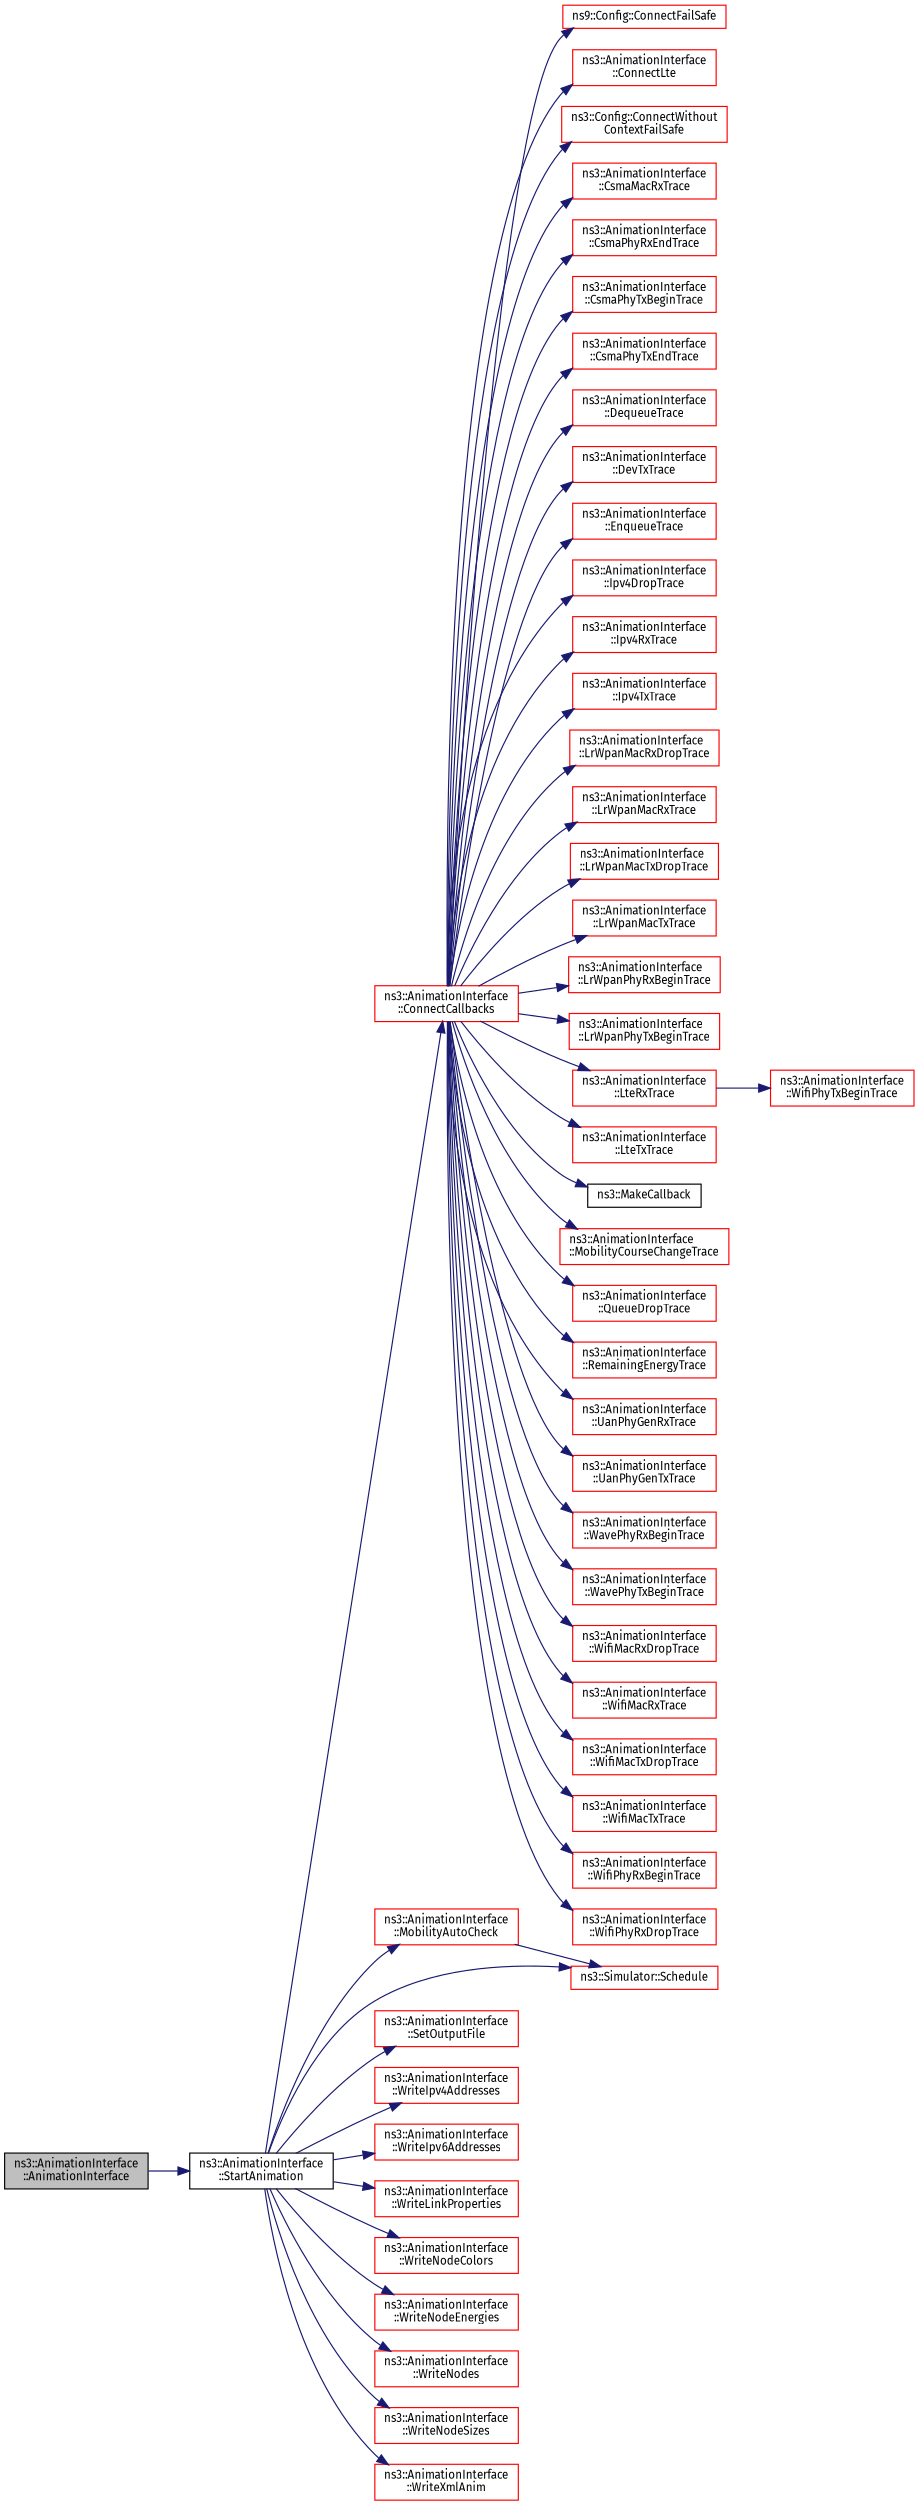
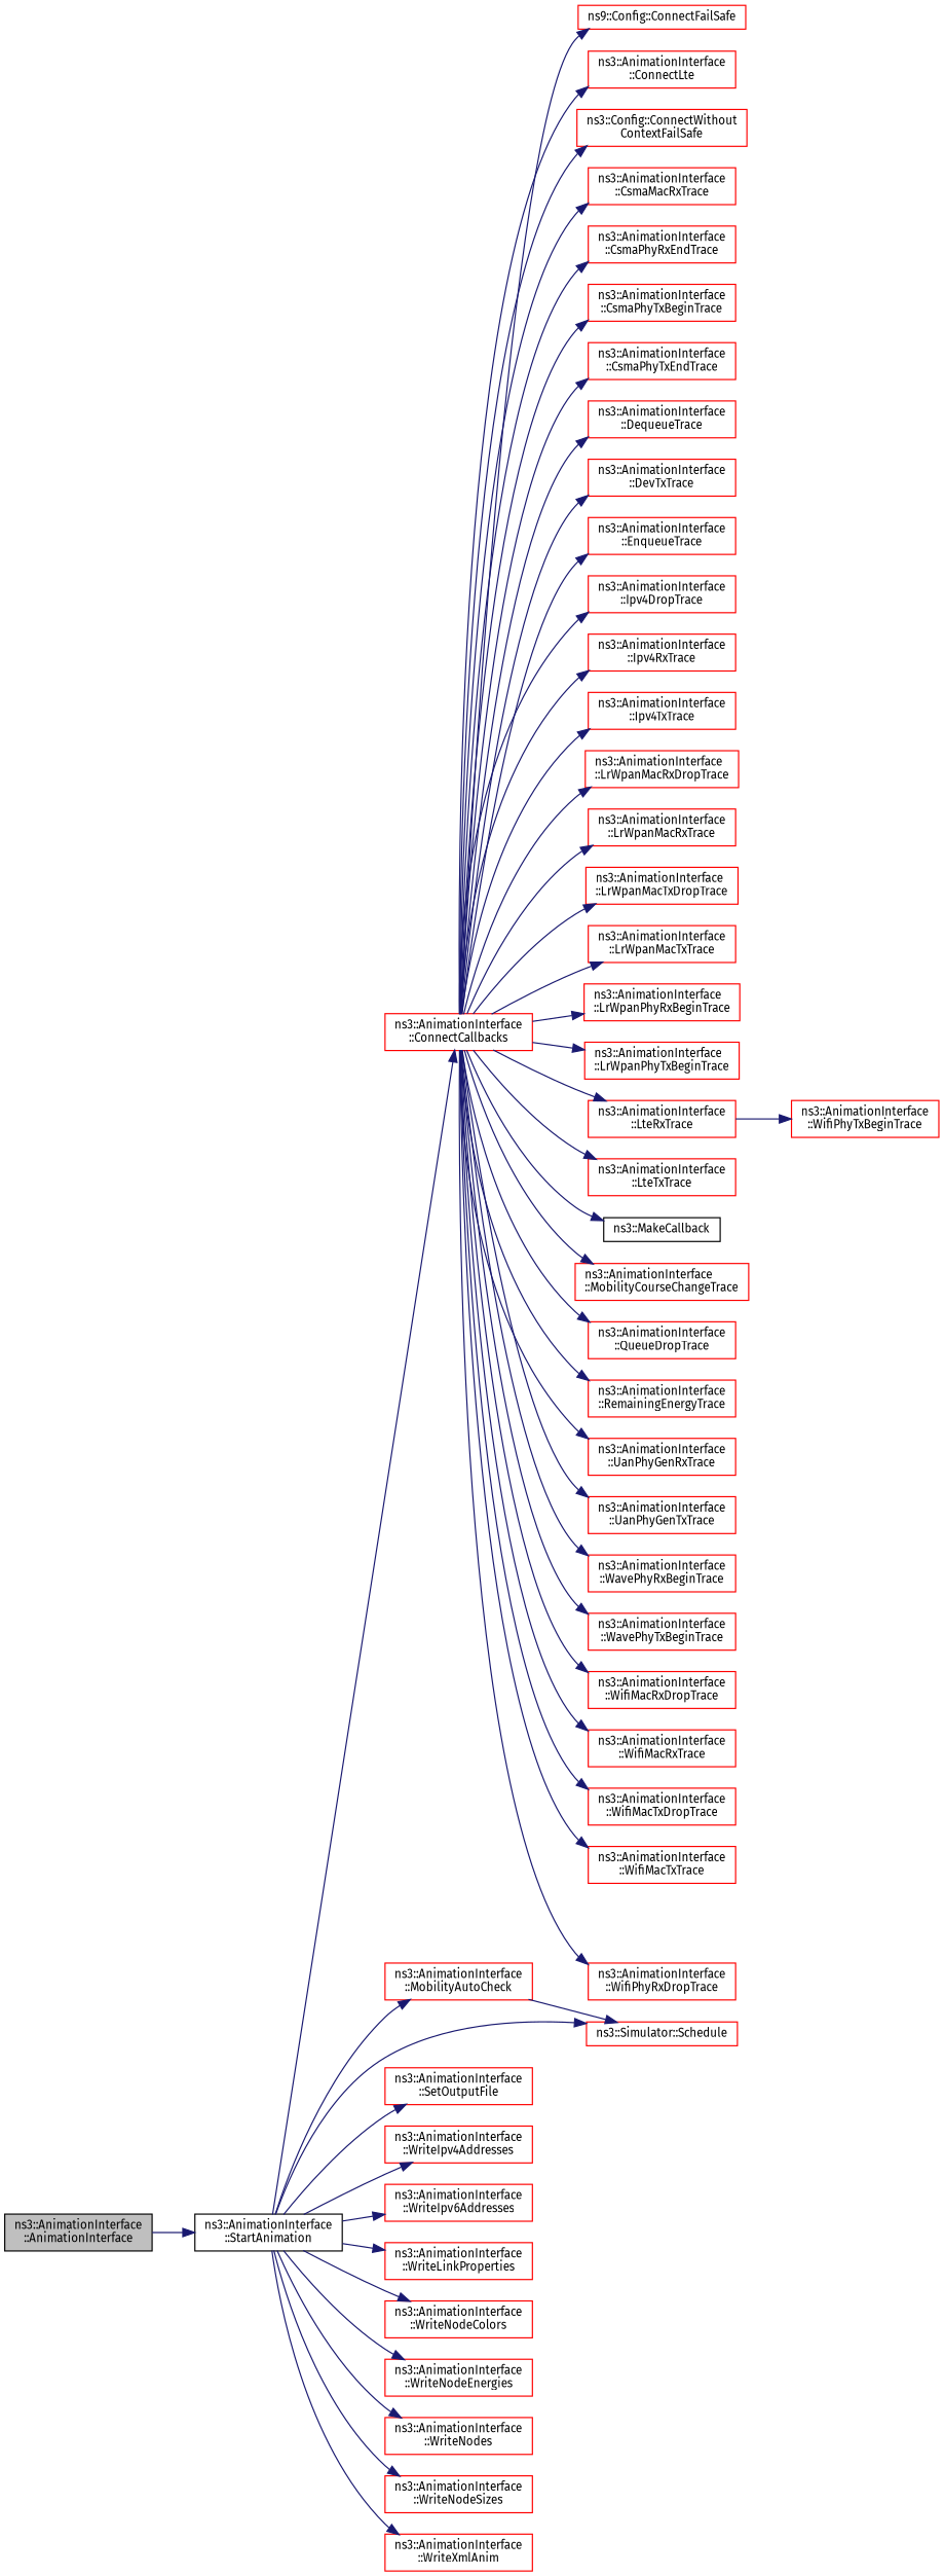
  digraph {
    fontname="Fira Sans"
    rankdir=LR
    node [color=red fillcolor=white fontname="Fira Sans" fontsize=10 shape=record style=filled]
    edge [color=midnightblue fontname="Fira Sans" fontsize=10 labelfontname=Helvetica labelfontsize=10 style=solid]
    n1 [color=black fillcolor=grey75 fontcolor=black height=0.2 label="ns3::AnimationInterface\l::AnimationInterface" width=0.4]
    n2 [color=black height=0.2 label="ns3::AnimationInterface\l::StartAnimation" width=0.4]
    n3 [height=0.2 label="ns3::AnimationInterface\l::ConnectCallbacks" width=0.4]
    n4 [height=0.2 label="ns3::AnimationInterface\l::MobilityAutoCheck" width=0.4]
    n5 [height=0.2 label="ns3::Simulator::Schedule" width=0.4]
    n6 [height=0.2 label="ns3::AnimationInterface\l::SetOutputFile" width=0.4]
    n7 [height=0.2 label="ns3::AnimationInterface\l::WriteIpv4Addresses" width=0.4]
    n8 [height=0.2 label="ns3::AnimationInterface\l::WriteIpv6Addresses" width=0.4]
    n9 [height=0.2 label="ns3::AnimationInterface\l::WriteLinkProperties" width=0.4]
    n10 [height=0.2 label="ns3::AnimationInterface\l::WriteNodeColors" width=0.4]
    n11 [height=0.2 label="ns3::AnimationInterface\l::WriteNodeEnergies" width=0.4]
    n12 [height=0.2 label="ns3::AnimationInterface\l::WriteNodes" width=0.4]
    n13 [height=0.2 label="ns3::AnimationInterface\l::WriteNodeSizes" width=0.4]
    n14 [height=0.2 label="ns3::AnimationInterface\l::WriteXmlAnim" width=0.4]
    n15 [height=0.2 label="ns9::Config::ConnectFailSafe" width=0.4]
    n16 [height=0.2 label="ns3::AnimationInterface\l::ConnectLte" width=0.4]
    n17 [height=0.2 label="ns3::Config::ConnectWithout\lContextFailSafe" width=0.4]
    n18 [height=0.2 label="ns3::AnimationInterface\l::CsmaMacRxTrace" width=0.4]
    n19 [height=0.2 label="ns3::AnimationInterface\l::CsmaPhyRxEndTrace" width=0.4]
    n20 [height=0.2 label="ns3::AnimationInterface\l::CsmaPhyTxBeginTrace" width=0.4]
    n21 [height=0.2 label="ns3::AnimationInterface\l::CsmaPhyTxEndTrace" width=0.4]
    n22 [height=0.2 label="ns3::AnimationInterface\l::DequeueTrace" width=0.4]
    n23 [height=0.2 label="ns3::AnimationInterface\l::DevTxTrace" width=0.4]
    n24 [height=0.2 label="ns3::AnimationInterface\l::EnqueueTrace" width=0.4]
    n25 [height=0.2 label="ns3::AnimationInterface\l::Ipv4DropTrace" width=0.4]
    n26 [height=0.2 label="ns3::AnimationInterface\l::Ipv4RxTrace" width=0.4]
    n27 [height=0.2 label="ns3::AnimationInterface\l::Ipv4TxTrace" width=0.4]
    n28 [height=0.2 label="ns3::AnimationInterface\l::LrWpanMacRxDropTrace" width=0.4]
    n29 [height=0.2 label="ns3::AnimationInterface\l::LrWpanMacRxTrace" width=0.4]
    n30 [height=0.2 label="ns3::AnimationInterface\l::LrWpanMacTxDropTrace" width=0.4]
    n31 [height=0.2 label="ns3::AnimationInterface\l::LrWpanMacTxTrace" width=0.4]
    n32 [height=0.2 label="ns3::AnimationInterface\l::LrWpanPhyRxBeginTrace" width=0.4]
    n33 [height=0.2 label="ns3::AnimationInterface\l::LrWpanPhyTxBeginTrace" width=0.4]
    n34 [height=0.2 label="ns3::AnimationInterface\l::LteRxTrace" width=0.4]
    n35 [height=0.2 label="ns3::AnimationInterface\l::LteTxTrace" width=0.4]
    n36 [color=black height=0.2 label="ns3::MakeCallback" width=0.4]
    n37 [height=0.2 label="ns3::AnimationInterface\l::MobilityCourseChangeTrace" width=0.4]
    n38 [height=0.2 label="ns3::AnimationInterface\l::QueueDropTrace" width=0.4]
    n39 [height=0.2 label="ns3::AnimationInterface\l::RemainingEnergyTrace" width=0.4]
    n40 [height=0.2 label="ns3::AnimationInterface\l::UanPhyGenRxTrace" width=0.4]
    n41 [height=0.2 label="ns3::AnimationInterface\l::UanPhyGenTxTrace" width=0.4]
    n42 [height=0.2 label="ns3::AnimationInterface\l::WavePhyRxBeginTrace" width=0.4]
    n43 [height=0.2 label="ns3::AnimationInterface\l::WavePhyTxBeginTrace" width=0.4]
    n44 [height=0.2 label="ns3::AnimationInterface\l::WifiMacRxDropTrace" width=0.4]
    n45 [height=0.2 label="ns3::AnimationInterface\l::WifiMacRxTrace" width=0.4]
    n46 [height=0.2 label="ns3::AnimationInterface\l::WifiMacTxDropTrace" width=0.4]
    n47 [height=0.2 label="ns3::AnimationInterface\l::WifiMacTxTrace" width=0.4]
-   n48 [height=0.2 label="ns3::AnimationInterface\l::WifiPhyRxBeginTrace" width=0.4]
    n49 [height=0.2 label="ns3::AnimationInterface\l::WifiPhyRxDropTrace" width=0.4]
    n50 [height=0.2 label="ns3::AnimationInterface\l::WifiPhyTxBeginTrace" width=0.4]
    n1 -> n2
    n2 -> n3
    n2 -> n4
    n2 -> n5
    n2 -> n6
    n2 -> n7
    n2 -> n8
    n2 -> n9
    n2 -> n10
    n2 -> n11
    n2 -> n12
    n2 -> n13
    n2 -> n14
    n3 -> n15
    n3 -> n16
    n3 -> n17
    n3 -> n18
    n3 -> n19
    n3 -> n20
    n3 -> n21
    n3 -> n22
    n3 -> n23
    n3 -> n24
    n3 -> n25
    n3 -> n26
    n3 -> n27
    n3 -> n28
    n3 -> n29
    n3 -> n30
    n3 -> n31
    n3 -> n32
    n3 -> n33
    n3 -> n34
    n3 -> n35
    n3 -> n36
    n3 -> n37
    n3 -> n38
    n3 -> n39
    n3 -> n40
    n3 -> n41
    n3 -> n42
    n3 -> n43
    n3 -> n44
    n3 -> n45
    n3 -> n46
    n3 -> n47
-   n3 -> n48
    n3 -> n49
    n4 -> n5
    n34 -> n50
  }
